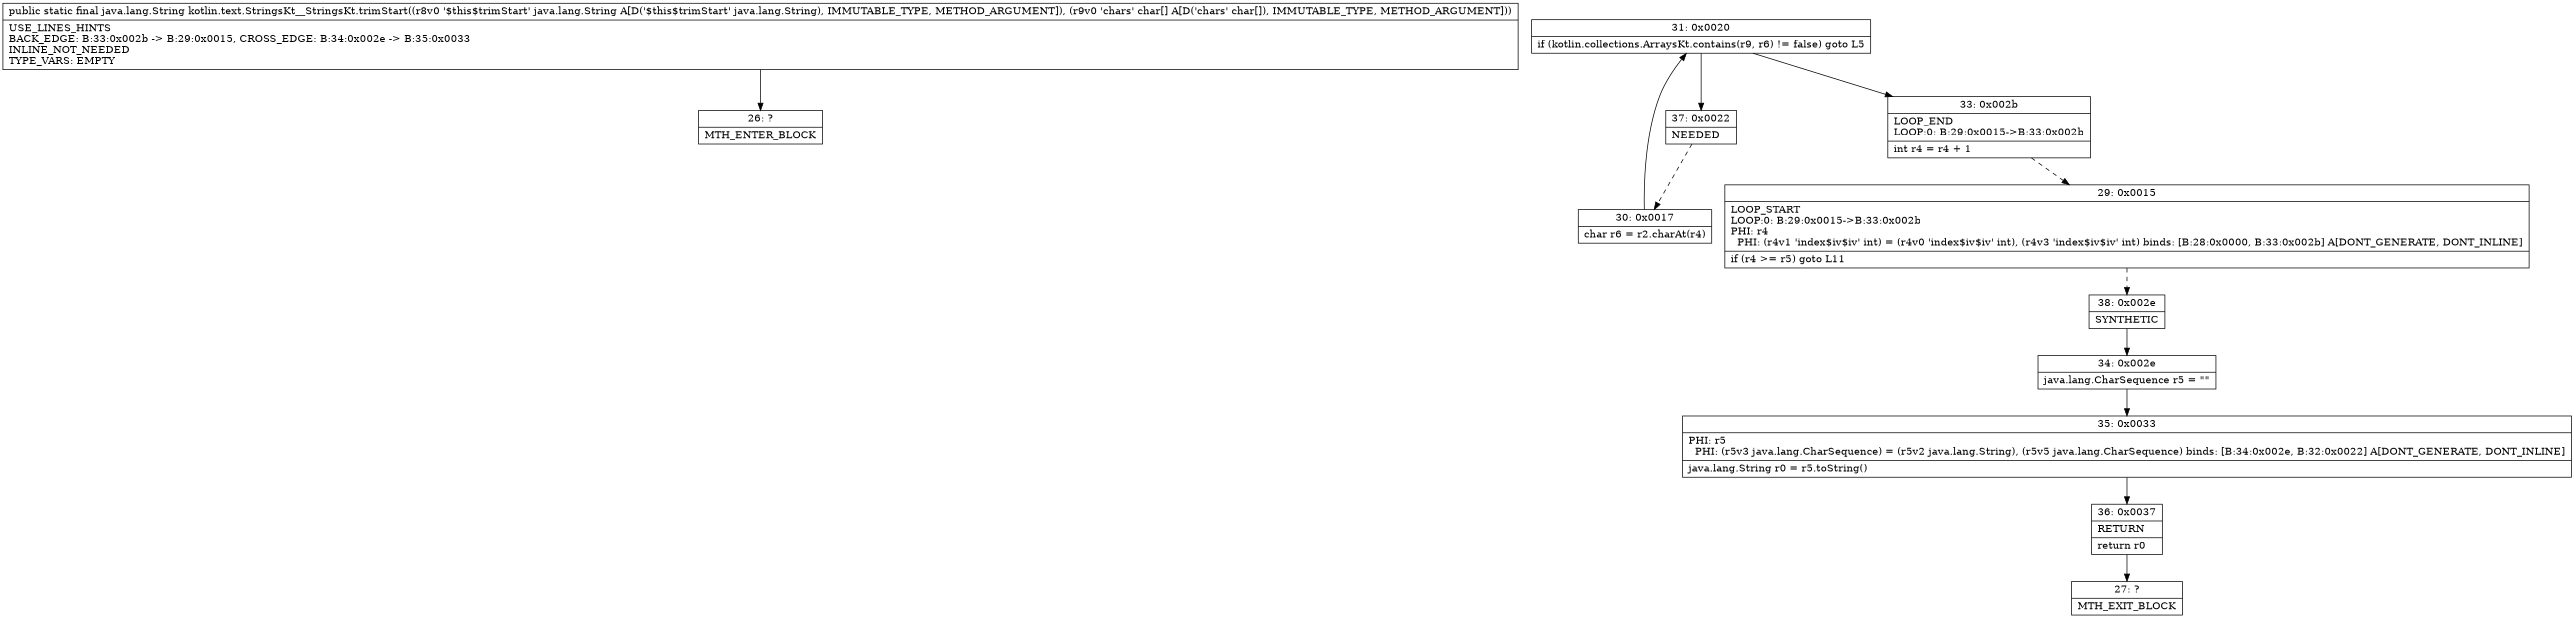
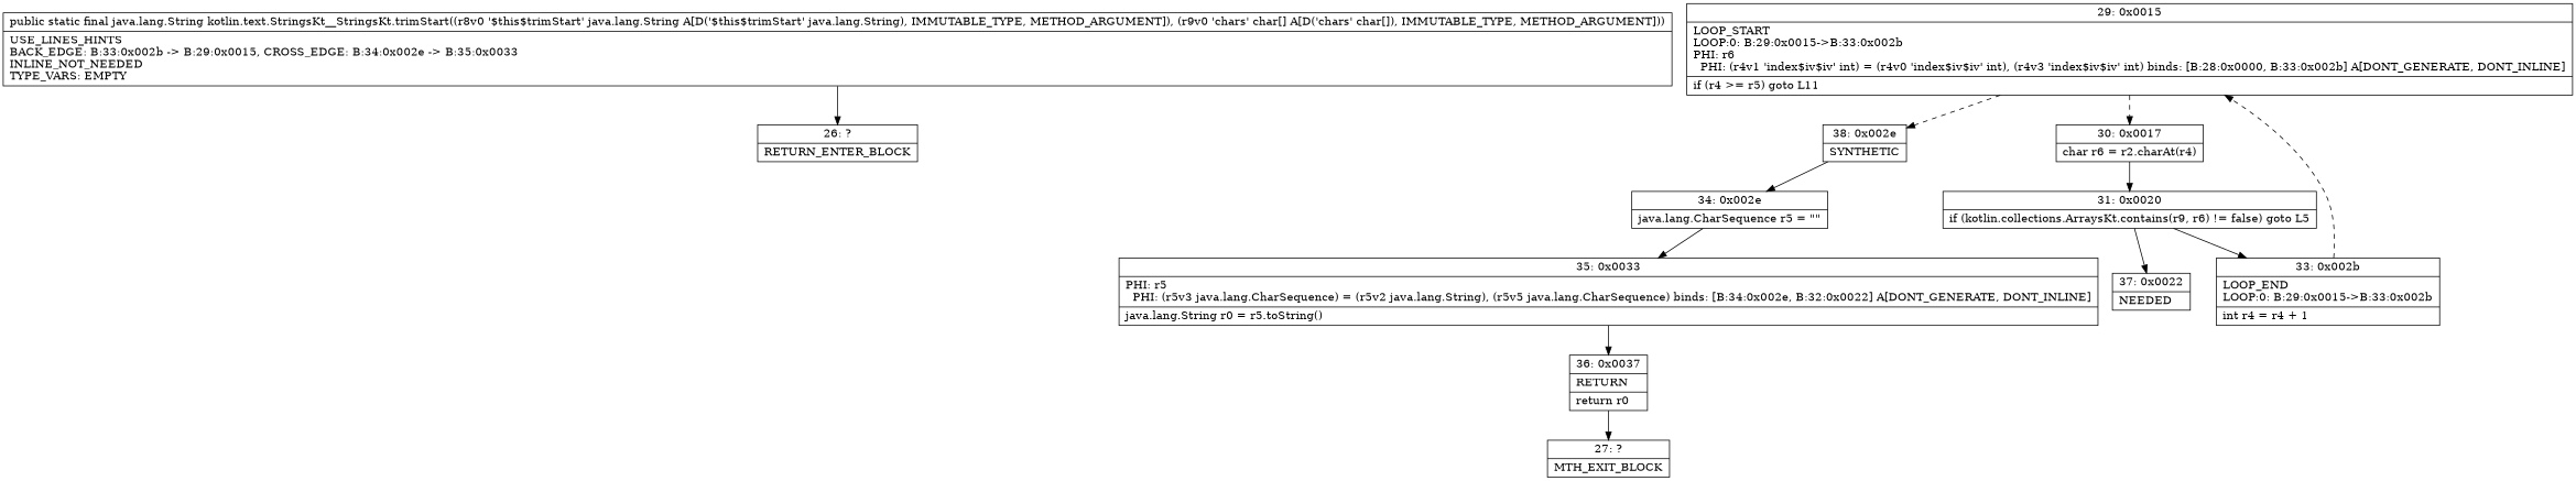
  digraph {
    node [shape=record]
-   n1 [label="{26\:\ ?|MTH_ENTER_BLOCK\l}"]
-   n2 [label="{29\:\ 0x0015|LOOP_START\lLOOP:0: B:29:0x0015\-\>B:33:0x002b\lPHI: r4 \l  PHI: (r4v1 'index$iv$iv' int) = (r4v0 'index$iv$iv' int), (r4v3 'index$iv$iv' int) binds: [B:28:0x0000, B:33:0x002b] A[DONT_GENERATE, DONT_INLINE]\l|if (r4 \>= r5) goto L11\l}"]
+   n1 [label="{26\:\ ?|RETURN_ENTER_BLOCK\l}"]
+   n2 [label="{29\:\ 0x0015|LOOP_START\lLOOP:0: B:29:0x0015\-\>B:33:0x002b\lPHI: r6 \l  PHI: (r4v1 'index$iv$iv' int) = (r4v0 'index$iv$iv' int), (r4v3 'index$iv$iv' int) binds: [B:28:0x0000, B:33:0x002b] A[DONT_GENERATE, DONT_INLINE]\l|if (r4 \>= r5) goto L11\l}"]
    n3 [label="{30\:\ 0x0017|char r6 = r2.charAt(r4)\l}"]
    n4 [label="{38\:\ 0x002e|SYNTHETIC\l}"]
    n5 [label="{31\:\ 0x0020|if (kotlin.collections.ArraysKt.contains(r9, r6) != false) goto L5\l}"]
    n6 [label="{34\:\ 0x002e|java.lang.CharSequence r5 = \"\"\l}"]
    n7 [label="{33\:\ 0x002b|LOOP_END\lLOOP:0: B:29:0x0015\-\>B:33:0x002b\l|int r4 = r4 + 1\l}"]
    n8 [label="{37\:\ 0x0022|NEEDED\l}"]
    n9 [label="{35\:\ 0x0033|PHI: r5 \l  PHI: (r5v3 java.lang.CharSequence) = (r5v2 java.lang.String), (r5v5 java.lang.CharSequence) binds: [B:34:0x002e, B:32:0x0022] A[DONT_GENERATE, DONT_INLINE]\l|java.lang.String r0 = r5.toString()\l}"]
    n10 [label="{36\:\ 0x0037|RETURN\l|return r0\l}"]
    n11 [label="{27\:\ ?|MTH_EXIT_BLOCK\l}"]
    n12 [label="{public static final java.lang.String kotlin.text.StringsKt__StringsKt.trimStart((r8v0 '$this$trimStart' java.lang.String A[D('$this$trimStart' java.lang.String), IMMUTABLE_TYPE, METHOD_ARGUMENT]), (r9v0 'chars' char[] A[D('chars' char[]), IMMUTABLE_TYPE, METHOD_ARGUMENT]))  | USE_LINES_HINTS\lBACK_EDGE: B:33:0x002b \-\> B:29:0x0015, CROSS_EDGE: B:34:0x002e \-\> B:35:0x0033\lINLINE_NOT_NEEDED\lTYPE_VARS: EMPTY\l}"]
-   n8 -> n3 [style=dashed]
+   n2 -> n3 [style=dashed]
    n2 -> n4 [style=dashed]
    n3 -> n5
    n4 -> n6
    n5 -> n7
    n5 -> n8 [style=solid]
    n6 -> n9
    n7 -> n2 [style=dashed]
    n9 -> n10
    n10 -> n11
    n12 -> n1
  }
